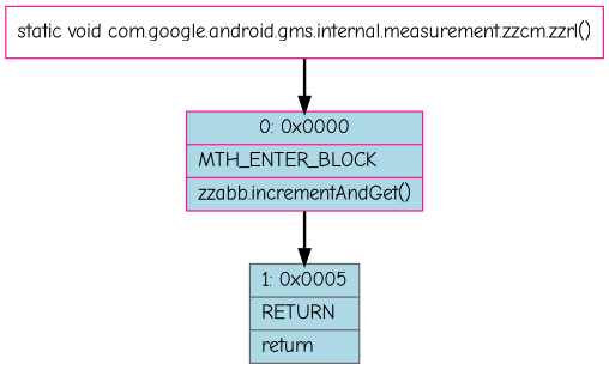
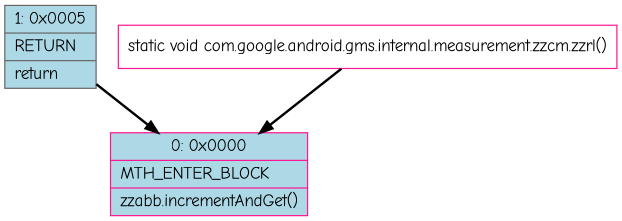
  digraph {
    fontname="Comic Neue"
    node [shape=record style=filled fillcolor=lightblue color=deeppink fontname="Comic Neue"]
    edge [style=bold fontname="Comic Neue"]
    n1 [label="{0\:\ 0x0000|MTH_ENTER_BLOCK\l|zzabb.incrementAndGet()\l}"]
    n2 [label="{1\:\ 0x0005|RETURN\l|return\l}" color=gray40]
    n3 [label="{static void com.google.android.gms.internal.measurement.zzcm.zzrl() }" fillcolor=white]
-   n1 -> n2
+   n2 -> n1
    n3 -> n1
  }
